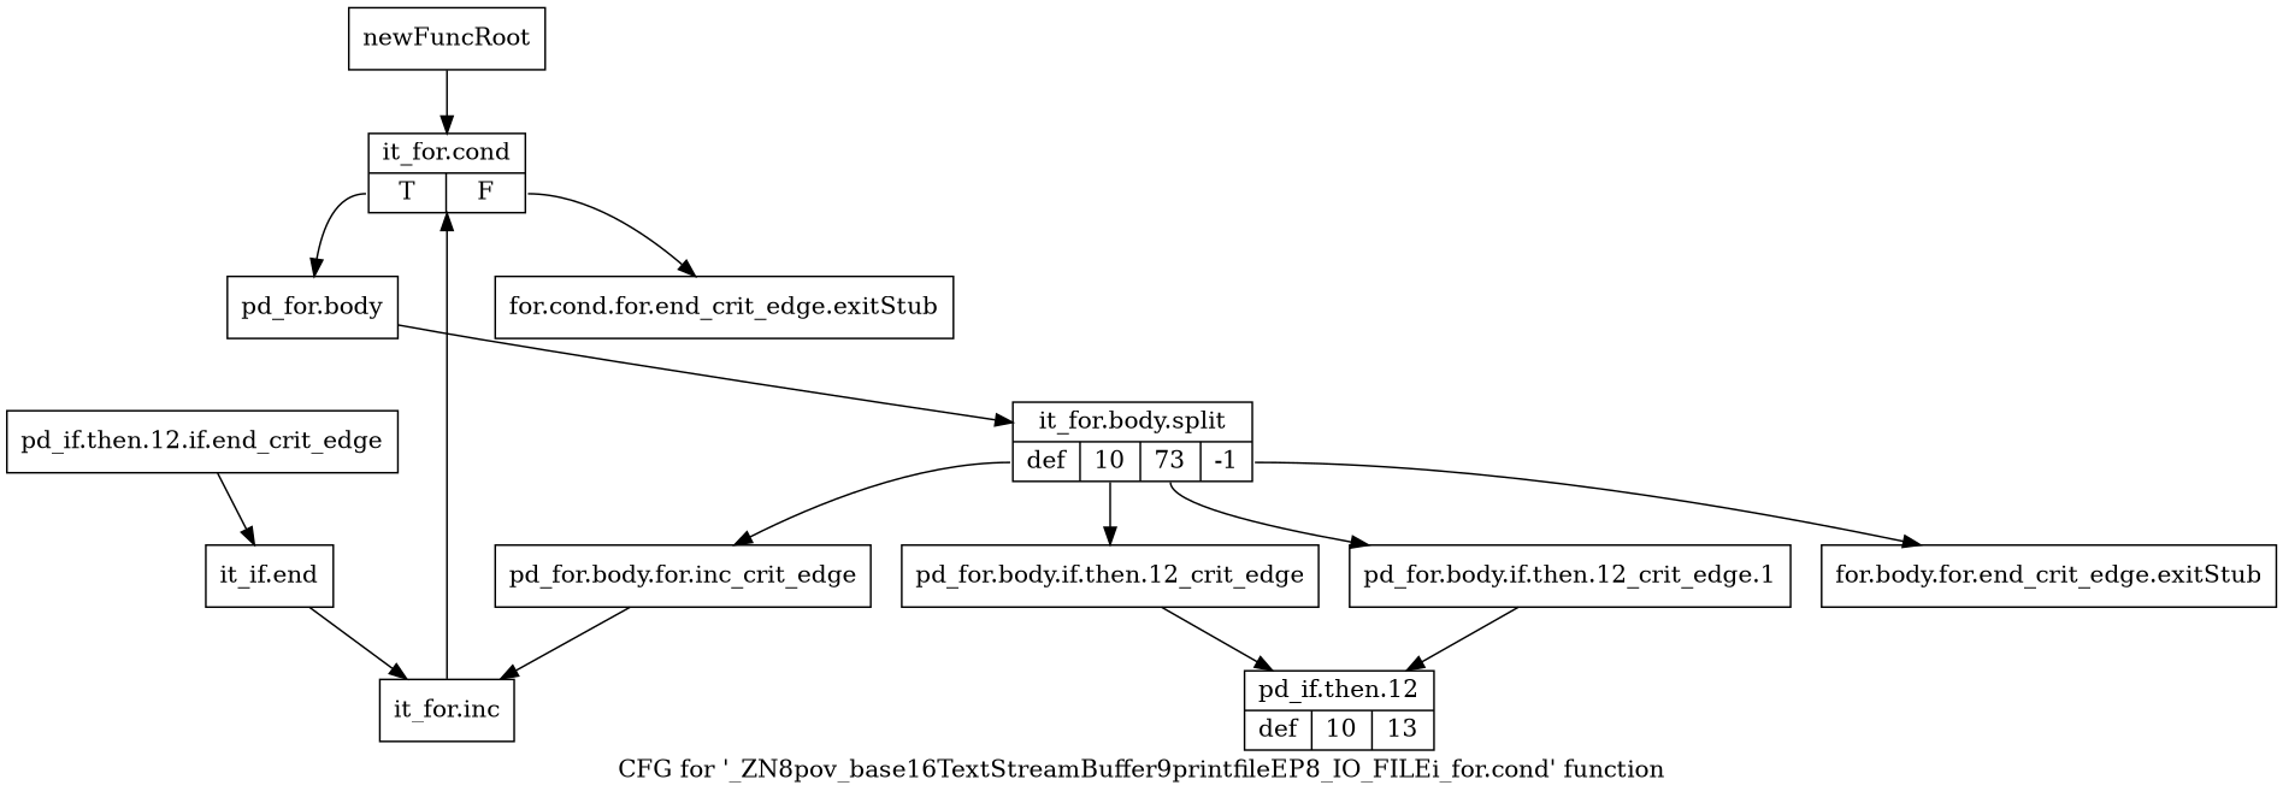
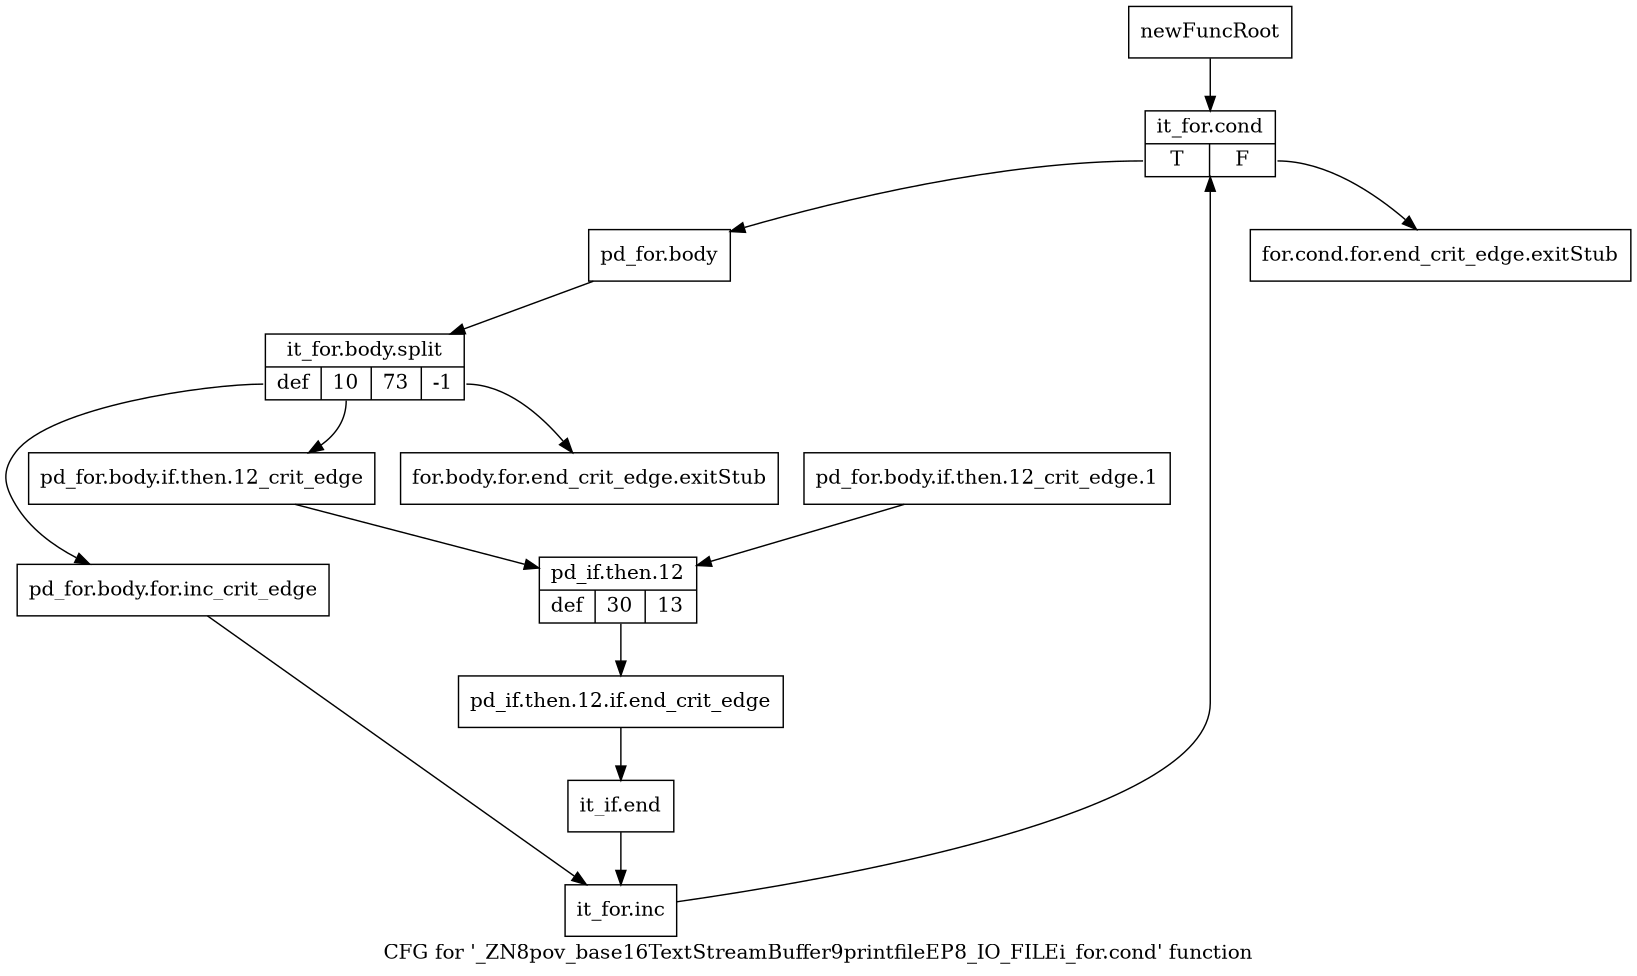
  digraph {
    label="CFG for '_ZN8pov_base16TextStreamBuffer9printfileEP8_IO_FILEi_for.cond' function"
    node [shape=record]
    n1 [label="{newFuncRoot}"]
    n2 [label="{it_for.cond|{<s0>T|<s1>F}}"]
    n3 [label="{for.cond.for.end_crit_edge.exitStub}"]
    n4 [label="{pd_for.body}"]
    n5 [label="{it_for.body.split|{<s0>def|<s1>10|<s2>73|<s3>-1}}"]
    n6 [label="{for.body.for.end_crit_edge.exitStub}"]
    n7 [label="{pd_for.body.for.inc_crit_edge}"]
    n8 [label="{pd_for.body.if.then.12_crit_edge}"]
    n9 [label="{pd_for.body.if.then.12_crit_edge.1}"]
    n10 [label="{it_for.inc}"]
-   n11 [label="{pd_if.then.12|{<s0>def|<s1>10|<s2>13}}"]
+   n11 [label="{pd_if.then.12|{<s0>def|<s1>30|<s2>13}}"]
    n12 [label="{pd_if.then.12.if.end_crit_edge}"]
    n13 [label="{it_if.end}"]
    n1 -> n2
    n2 -> n3 [tailport=s1]
    n2 -> n4 [tailport=s0]
    n4 -> n5
    n5 -> n6 [tailport=s3]
    n5 -> n7 [tailport=s0]
    n5 -> n8 [tailport=s1]
-   n5 -> n9 [tailport=s2]
    n7 -> n10
    n8 -> n11
    n9 -> n11
    n10 -> n2
+   n11 -> n12 [tailport=s1]
    n12 -> n13
    n13 -> n10
  }
